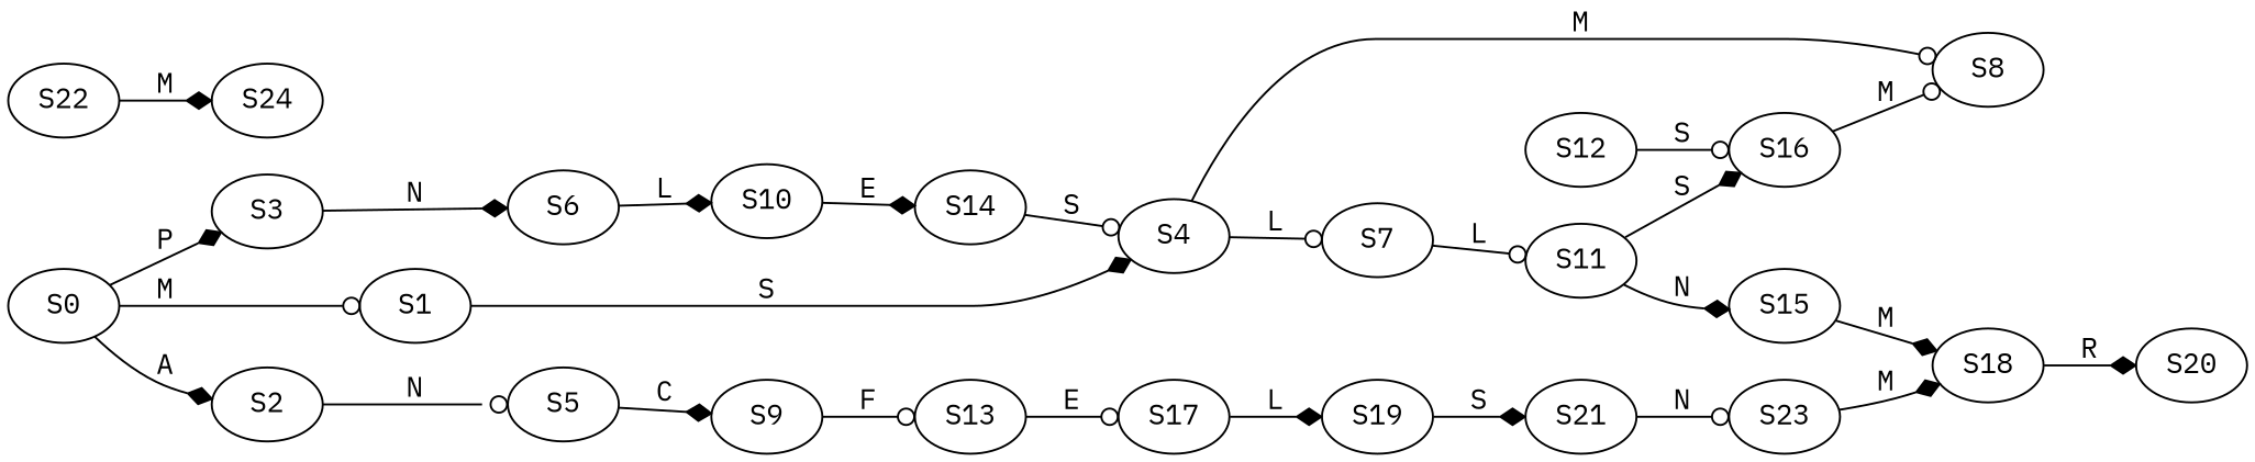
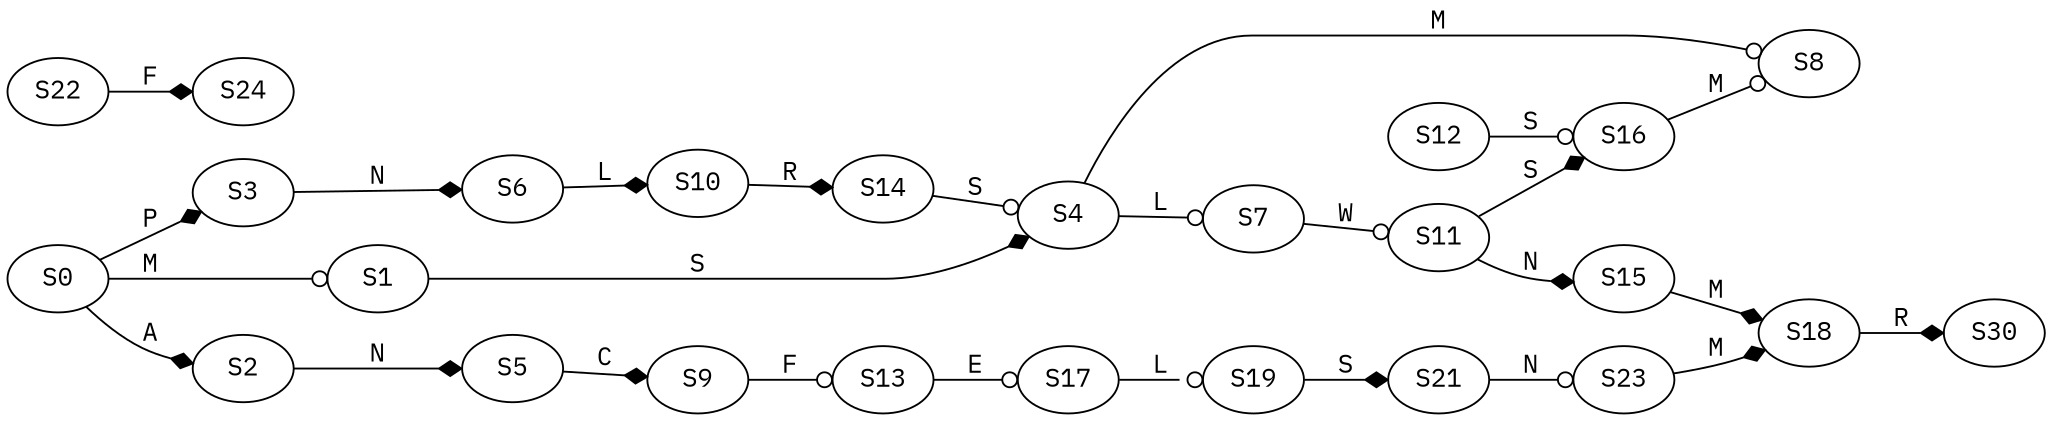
  strict digraph {
    fontname="IBM Plex Mono"
    rankdir=LR
    node [fontname="IBM Plex Mono"]
    edge [arrowhead=diamond fontname="IBM Plex Mono"]
    S0
    S1
    S2
    S3
    S4
    S5
    S6
    S7
    S8
    S9
    S10
    S11
    S13
    S14
    S15
    S16
    S12
    S17
    S18
    S19
-   S20
+   S20 [label=S30]
    S21
    S23
    S22
    S24
    S0 -> S1 [arrowhead=odot label=M]
    S0 -> S2 [label=A]
    S0 -> S3 [label=P]
    S1 -> S4 [label=S]
-   S2 -> S5 [arrowhead=odot label=N]
+   S2 -> S5 [label=N]
    S3 -> S6 [label=N]
    S4 -> S7 [arrowhead=odot label=L]
    S4 -> S8 [arrowhead=odot label=M]
    S5 -> S9 [label=C]
    S6 -> S10 [label=L]
-   S7 -> S11 [arrowhead=odot label=L]
+   S7 -> S11 [arrowhead=odot label=W]
    S9 -> S13 [arrowhead=odot label=F]
-   S10 -> S14 [label=E]
+   S10 -> S14 [label=R]
    S11 -> S15 [label=N]
    S11 -> S16 [label=S]
    S13 -> S17 [arrowhead=odot label=E]
    S14 -> S4 [arrowhead=odot label=S]
    S15 -> S18 [label=M]
    S16 -> S8 [arrowhead=odot label=M]
    S12 -> S16 [arrowhead=odot label=S]
-   S17 -> S19 [label=L]
+   S17 -> S19 [arrowhead=odot label=L]
    S18 -> S20 [label=R]
    S19 -> S21 [label=S]
    S21 -> S23 [arrowhead=odot label=N]
    S23 -> S18 [label=M]
-   S22 -> S24 [label=M]
+   S22 -> S24 [label=F]
  }
